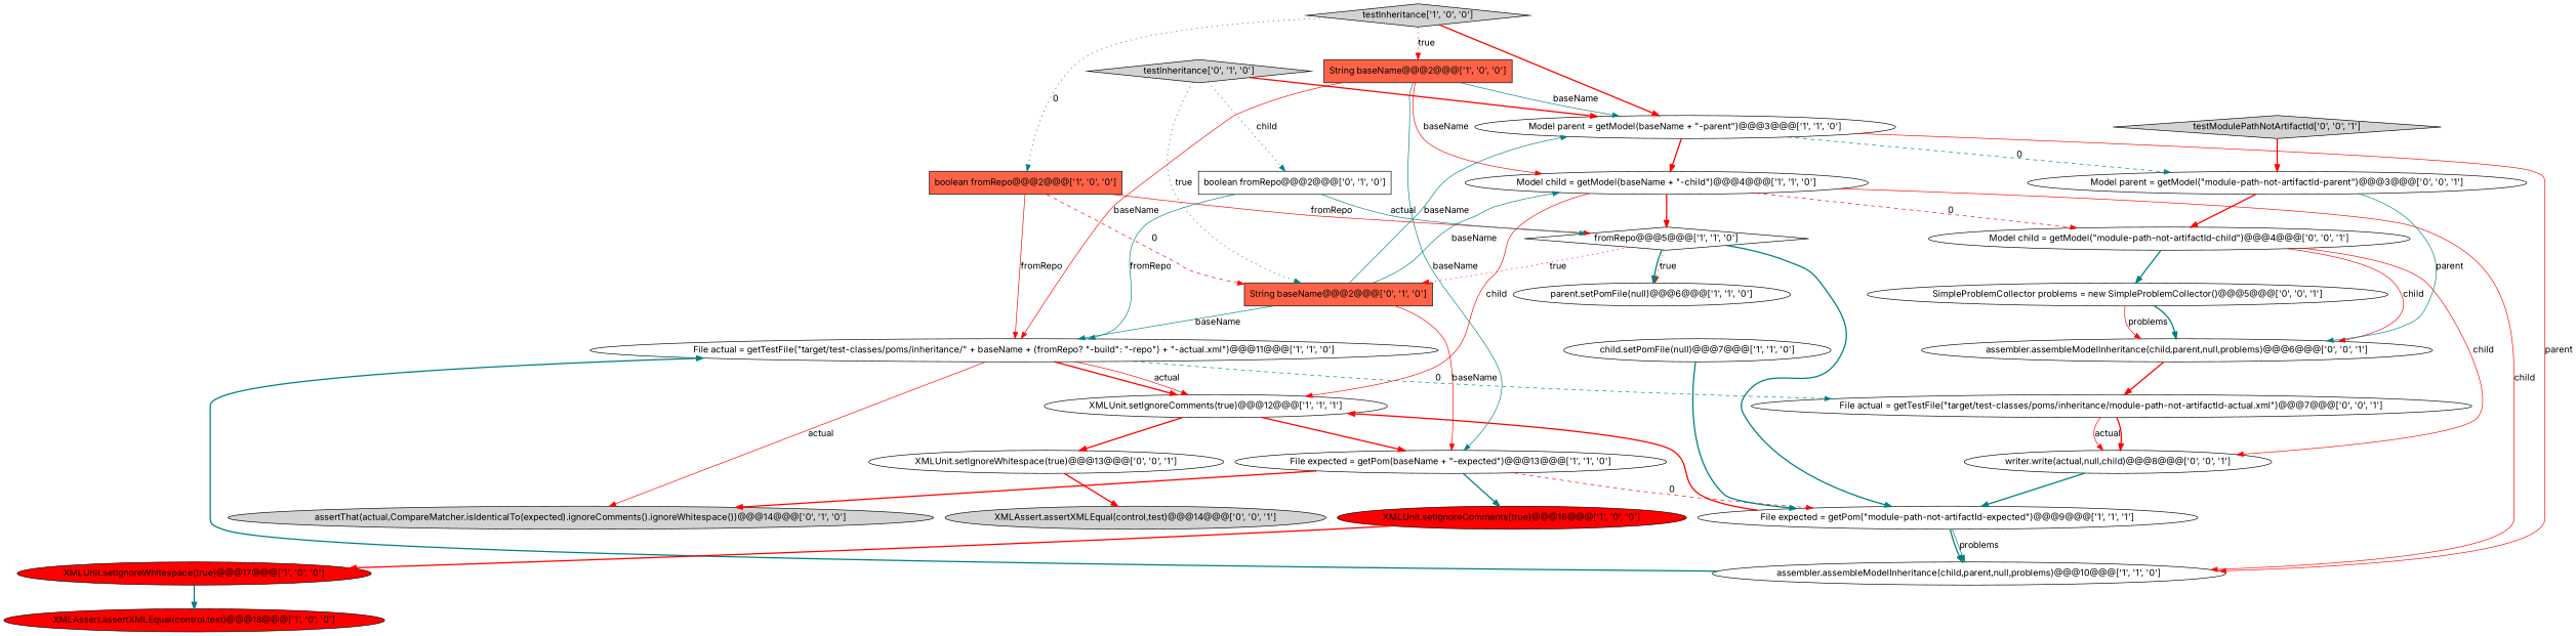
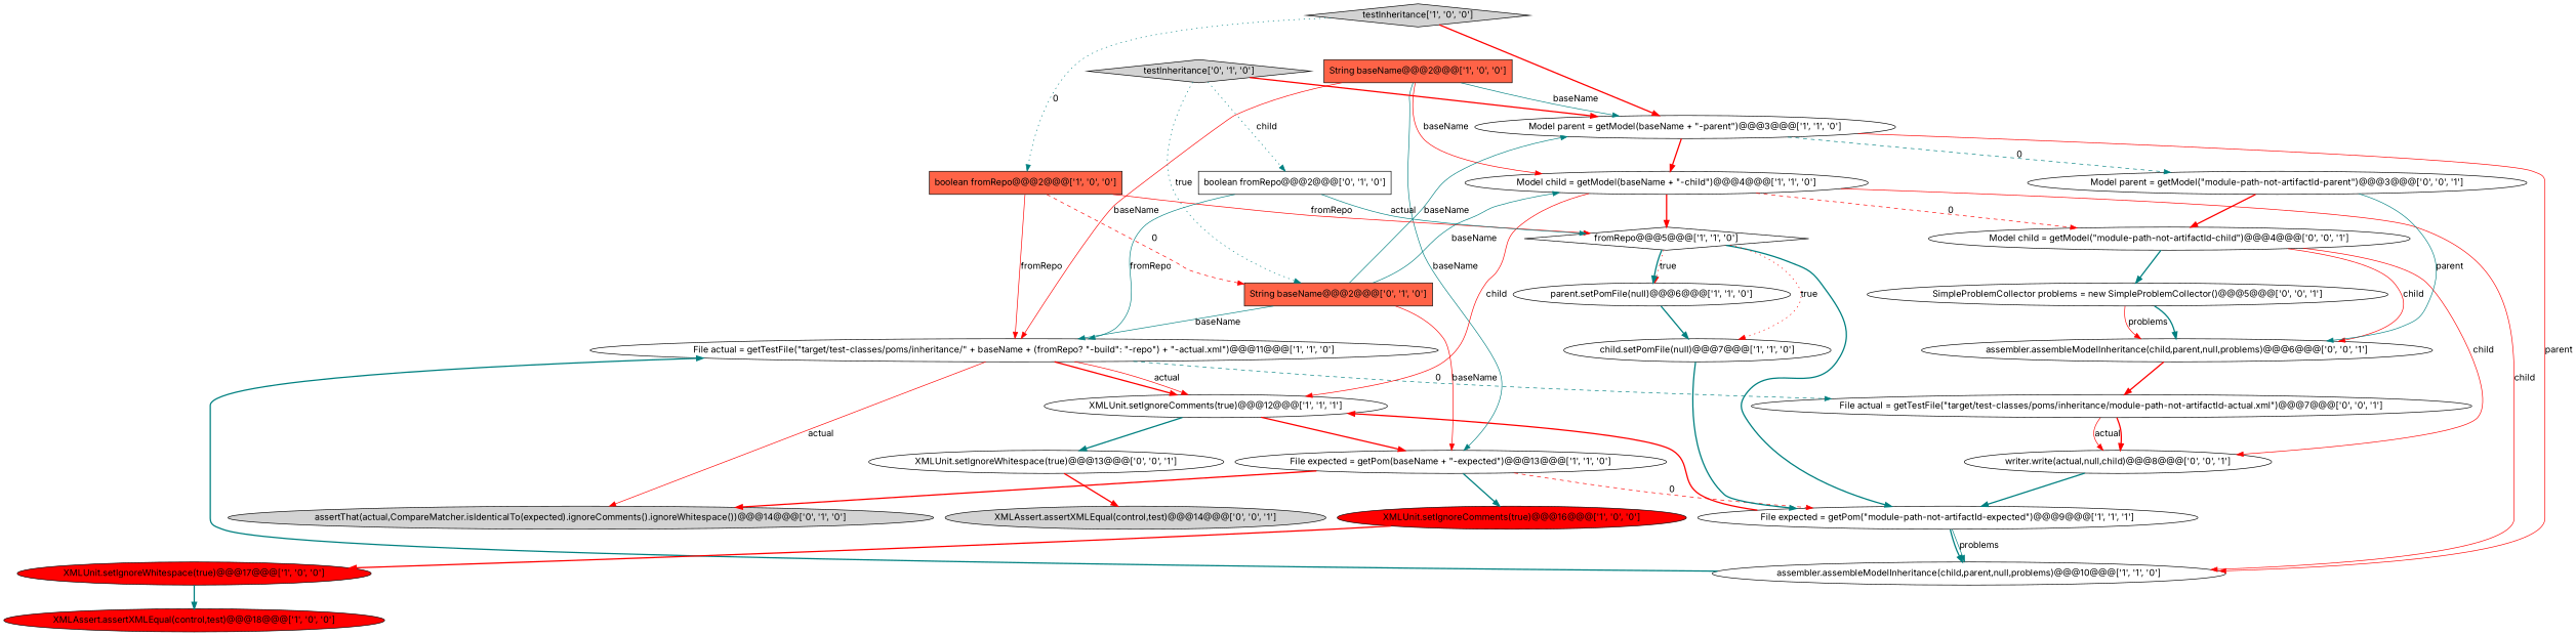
  digraph {
    fontname=Inter
    node [fillcolor=white fontname=Inter shape=ellipse style=filled]
    edge [color=red fontname=Inter style=bold]
    n1 [label="File actual = getTestFile(\"target/test-classes/poms/inheritance/\" + baseName + (fromRepo? \"-build\": \"-repo\") + \"-actual.xml\")@@@11@@@['1', '1', '0']"]
    n2 [label="XMLUnit.setIgnoreComments(true)@@@12@@@['1', '1', '1']"]
    n3 [label="File actual = getTestFile(\"target/test-classes/poms/inheritance/module-path-not-artifactId-actual.xml\")@@@7@@@['0', '0', '1']"]
    n4 [fillcolor=lightgray label="assertThat(actual,CompareMatcher.isIdenticalTo(expected).ignoreComments().ignoreWhitespace())@@@14@@@['0', '1', '0']"]
    n5 [label="XMLUnit.setIgnoreWhitespace(true)@@@13@@@['0', '0', '1']"]
    n6 [label="File expected = getPom(baseName + \"-expected\")@@@13@@@['1', '1', '0']"]
    n7 [label="writer.write(actual,null,child)@@@8@@@['0', '0', '1']"]
    n8 [label="Model child = getModel(\"module-path-not-artifactId-child\")@@@4@@@['0', '0', '1']"]
    n9 [label="assembler.assembleModelInheritance(child,parent,null,problems)@@@6@@@['0', '0', '1']"]
    n10 [label="SimpleProblemCollector problems = new SimpleProblemCollector()@@@5@@@['0', '0', '1']"]
    n11 [label="File expected = getPom(\"module-path-not-artifactId-expected\")@@@9@@@['1', '1', '1']"]
    n12 [label="child.setPomFile(null)@@@7@@@['1', '1', '0']"]
    n13 [label="assembler.assembleModelInheritance(child,parent,null,problems)@@@10@@@['1', '1', '0']"]
    n14 [fillcolor=lightgray label="XMLAssert.assertXMLEqual(control,test)@@@14@@@['0', '0', '1']"]
    n15 [fillcolor=tomato label="String baseName@@@2@@@['1', '0', '0']" shape=box]
    n16 [label="Model parent = getModel(baseName + \"-parent\")@@@3@@@['1', '1', '0']"]
    n17 [label="Model child = getModel(baseName + \"-child\")@@@4@@@['1', '1', '0']"]
    n18 [label="Model parent = getModel(\"module-path-not-artifactId-parent\")@@@3@@@['0', '0', '1']"]
    n19 [fillcolor=red label="XMLUnit.setIgnoreComments(true)@@@16@@@['1', '0', '0']"]
    n20 [label="fromRepo@@@5@@@['1', '1', '0']" shape=diamond]
    n21 [fillcolor=red label="XMLUnit.setIgnoreWhitespace(true)@@@17@@@['1', '0', '0']"]
    n22 [fillcolor=red label="XMLAssert.assertXMLEqual(control,test)@@@18@@@['1', '0', '0']"]
    n23 [fillcolor=lightgray label="testInheritance['1', '0', '0']" shape=diamond]
    n24 [fillcolor=tomato label="boolean fromRepo@@@2@@@['1', '0', '0']" shape=box]
    n25 [fillcolor=tomato label="String baseName@@@2@@@['0', '1', '0']" shape=box]
    n26 [label="parent.setPomFile(null)@@@6@@@['1', '1', '0']"]
    n27 [fillcolor=lightgray label="testInheritance['0', '1', '0']" shape=diamond]
    n28 [label="boolean fromRepo@@@2@@@['0', '1', '0']" shape=box]
-   n29 [fillcolor=lightgray label="testModulePathNotArtifactId['0', '0', '1']" shape=diamond]
    n1 -> n2
    n1 -> n2 [label=actual style=solid]
    n1 -> n3 [color=teal label=0 style=dashed]
    n1 -> n4 [label=actual style=solid]
-   n2 -> n5
+   n2 -> n5 [color=teal]
    n2 -> n6
    n3 -> n7 [label=actual style=solid]
    n3 -> n7
    n5 -> n14
    n6 -> n4
    n6 -> n11 [label=0 style=dashed]
    n6 -> n19 [color=teal]
    n7 -> n11 [color=teal]
    n8 -> n7 [label=child style=solid]
    n8 -> n9 [label=child style=solid]
    n8 -> n10 [color=teal]
    n9 -> n3
    n10 -> n9 [label=problems style=solid]
    n10 -> n9 [color=teal]
    n11 -> n2
    n11 -> n13 [color=teal]
    n11 -> n13 [color=teal label=problems style=solid]
    n12 -> n11 [color=teal]
    n13 -> n1 [color=teal]
    n15 -> n1 [label=baseName style=solid]
    n15 -> n6 [color=teal label=baseName style=solid]
    n15 -> n16 [color=teal label=baseName style=solid]
    n15 -> n17 [label=baseName style=solid]
    n16 -> n13 [label=parent style=solid]
    n16 -> n17
    n16 -> n18 [color=teal label=0 style=dashed]
    n17 -> n2 [label=child style=solid]
    n17 -> n8 [label=0 style=dashed]
    n17 -> n13 [label=child style=solid]
    n17 -> n20
    n18 -> n8
    n18 -> n9 [color=teal label=parent style=solid]
    n19 -> n21
    n20 -> n11 [color=teal]
-   n20 -> n25 [label=true style=dotted]
+   n20 -> n12 [label=true style=dotted]
    n20 -> n26 [label=true style=dotted]
    n20 -> n26 [color=teal]
    n21 -> n22 [color=teal]
-   n23 -> n15 [label=true style=dotted]
    n23 -> n16
    n23 -> n24 [color=teal label=0 style=dotted]
    n24 -> n1 [label=fromRepo style=solid]
    n24 -> n20 [label=fromRepo style=solid]
    n24 -> n25 [label=0 style=dashed]
    n25 -> n1 [color=teal label=baseName style=solid]
    n25 -> n6 [label=baseName style=solid]
    n25 -> n16 [color=teal label=baseName style=solid]
    n25 -> n17 [color=teal label=baseName style=solid]
+   n26 -> n12 [color=teal]
    n27 -> n16
    n27 -> n25 [color=teal label=true style=dotted]
    n27 -> n28 [color=teal label=child style=dotted]
    n28 -> n1 [color=teal label=fromRepo style=solid]
    n28 -> n20 [color=teal label=actual style=solid]
-   n29 -> n18
  }
